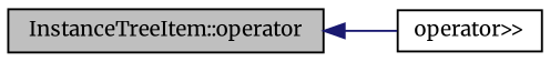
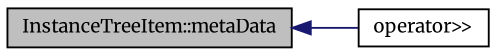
  digraph {
    rankdir=LR
    fontname=Merriweather
    node [color=black fontname=Merriweather fontsize=10 shape=record style=filled]
-   n1 [fillcolor=grey75 fontcolor=black height=0.2 label="InstanceTreeItem::operator" width=0.4]
+   n1 [fillcolor=grey75 fontcolor=black height=0.2 label="InstanceTreeItem::metaData" width=0.4]
    n2 [fillcolor=white height=0.2 label="operator\>\>" width=0.4]
    n1 -> n2 [color=midnightblue dir=back fontname=Merriweather fontsize=10 labelfontname=Helvetica labelfontsize=10 style=solid]
  }
